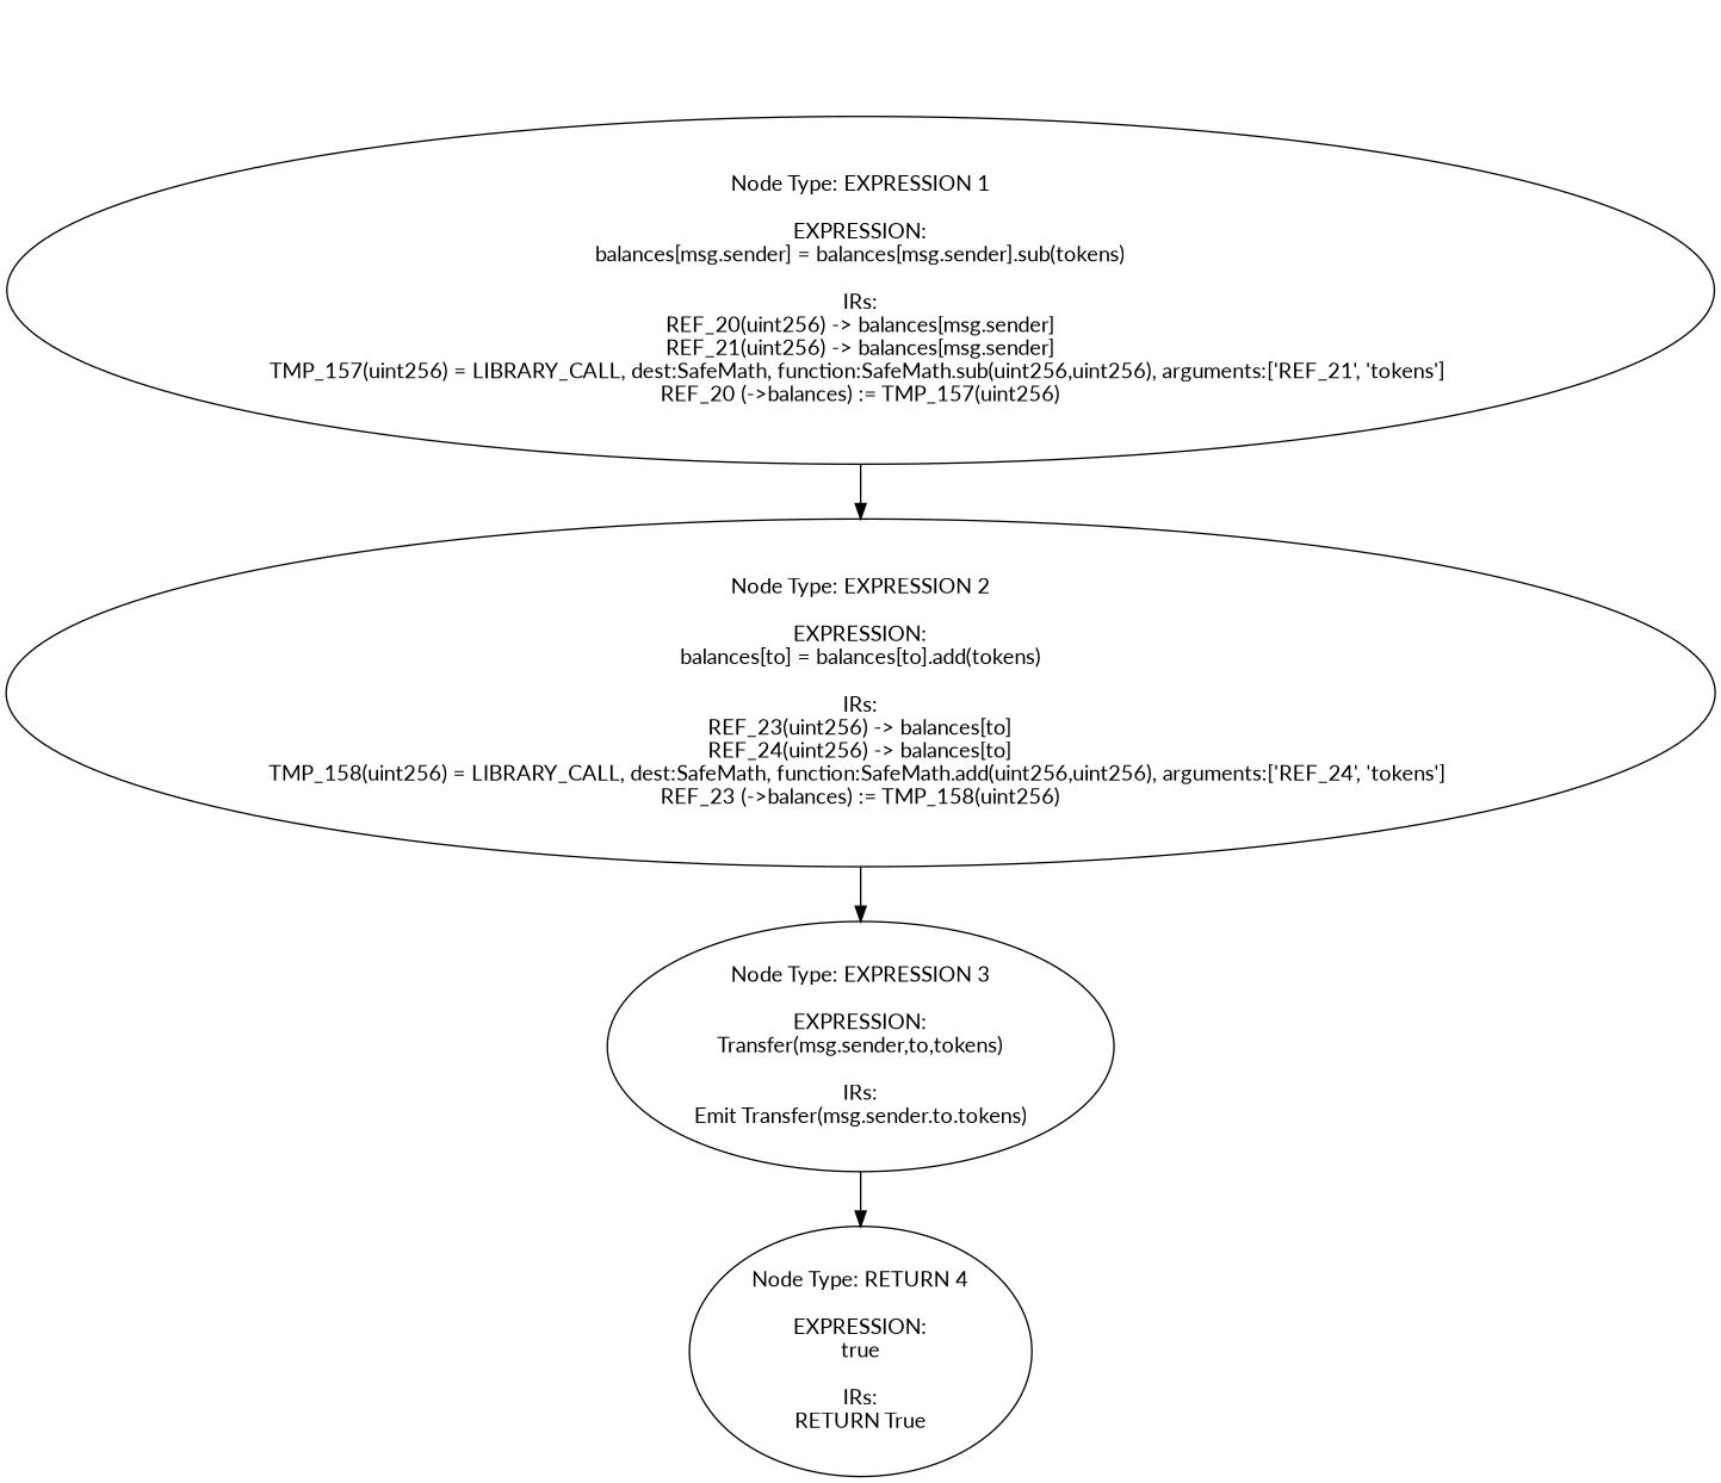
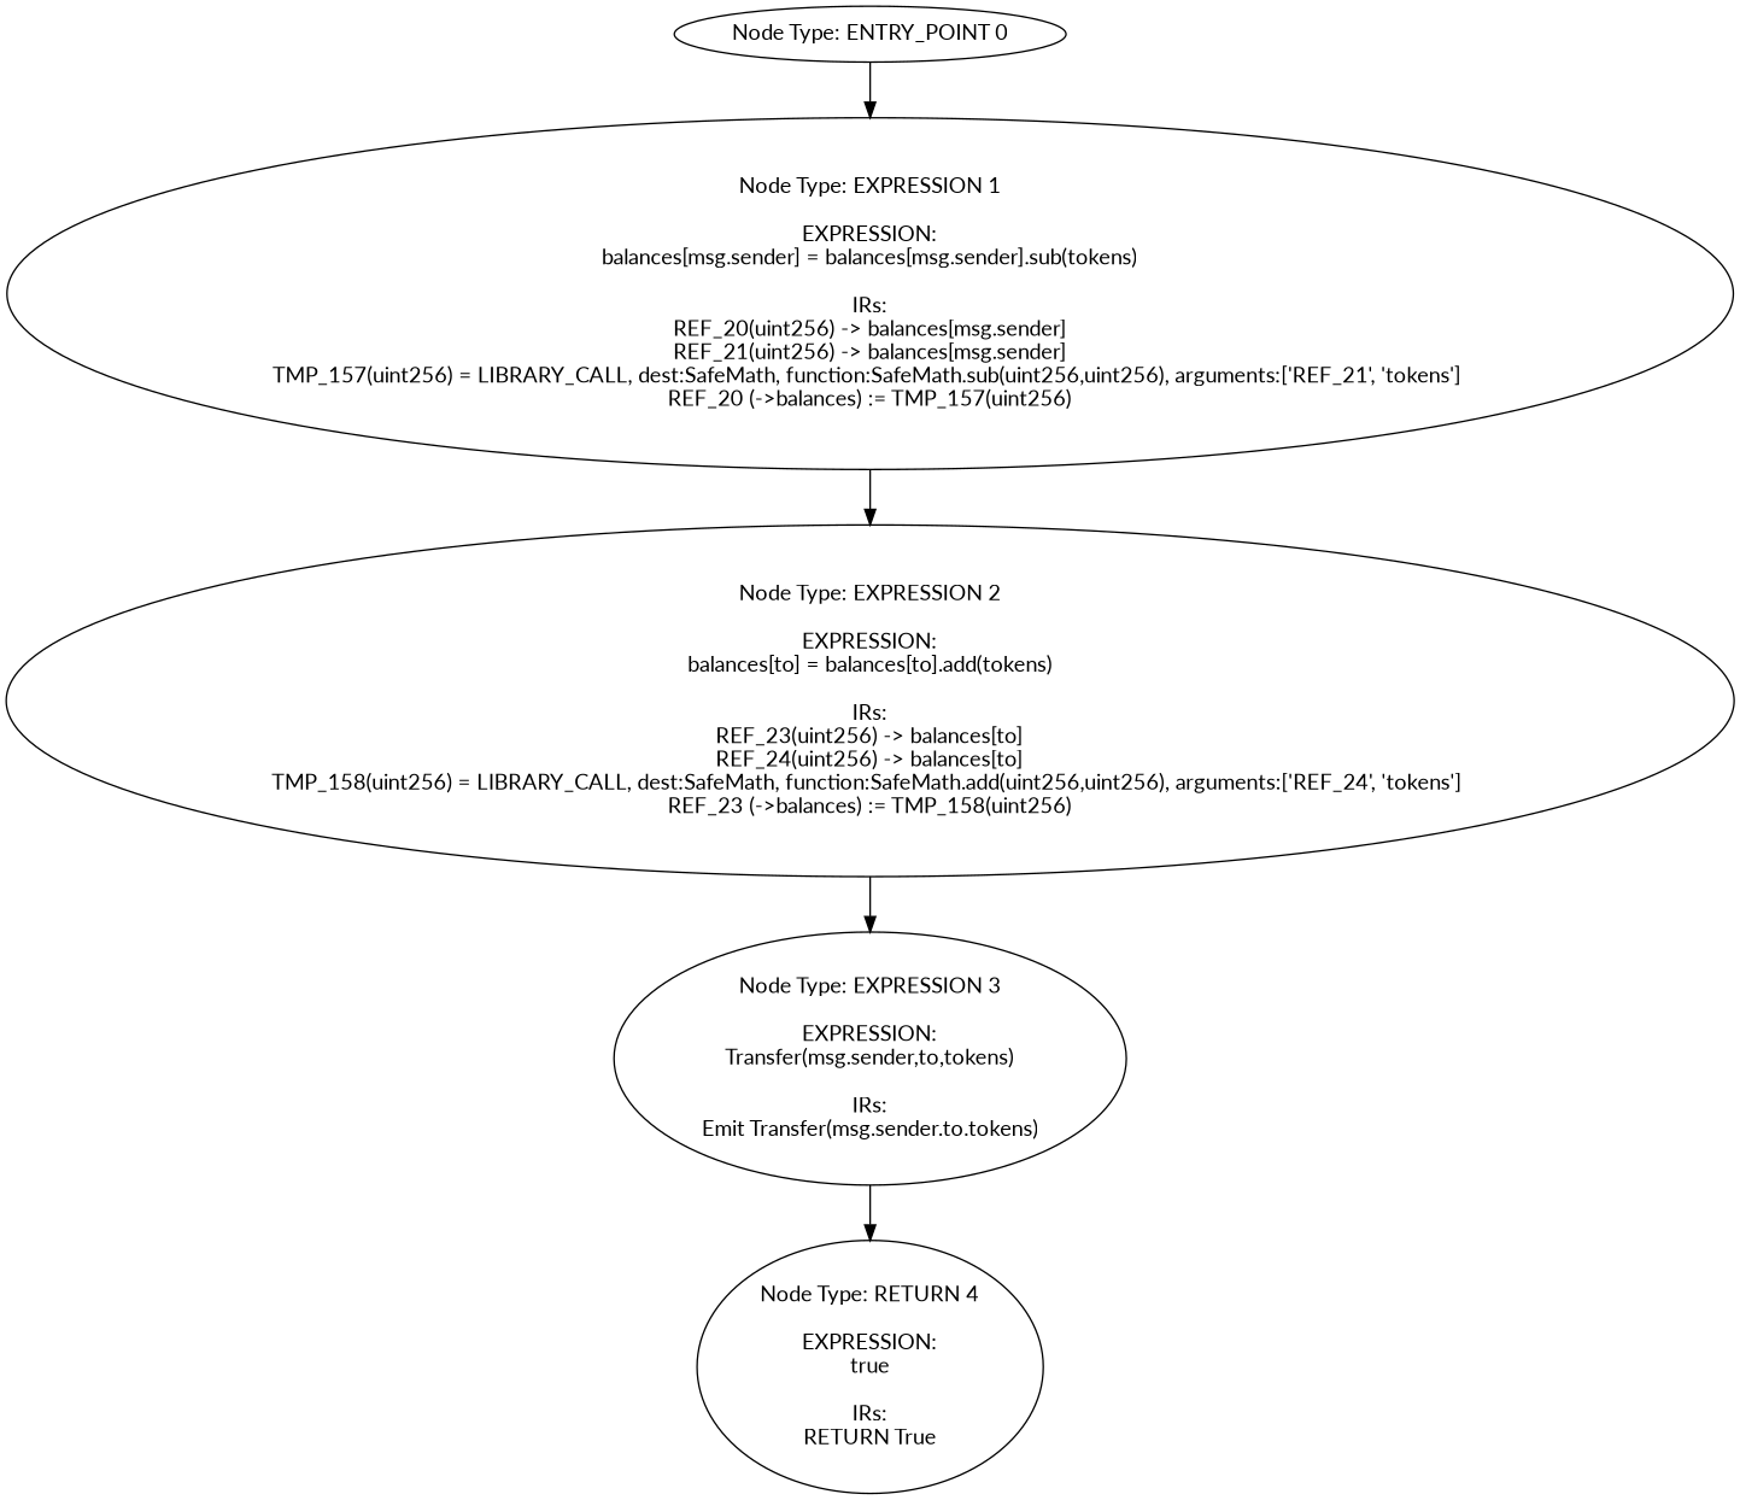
  digraph {
    fontname=Lato
    node [fontname=Lato]
    edge [fontname=Lato]
+   n1 [label="Node Type: ENTRY_POINT 0\n"]
    n2 [label="Node Type: EXPRESSION 1\n\nEXPRESSION:\nbalances[msg.sender] = balances[msg.sender].sub(tokens)\n\nIRs:\nREF_20(uint256) -> balances[msg.sender]\nREF_21(uint256) -> balances[msg.sender]\nTMP_157(uint256) = LIBRARY_CALL, dest:SafeMath, function:SafeMath.sub(uint256,uint256), arguments:['REF_21', 'tokens'] \nREF_20 (->balances) := TMP_157(uint256)"]
    n3 [label="Node Type: EXPRESSION 2\n\nEXPRESSION:\nbalances[to] = balances[to].add(tokens)\n\nIRs:\nREF_23(uint256) -> balances[to]\nREF_24(uint256) -> balances[to]\nTMP_158(uint256) = LIBRARY_CALL, dest:SafeMath, function:SafeMath.add(uint256,uint256), arguments:['REF_24', 'tokens'] \nREF_23 (->balances) := TMP_158(uint256)"]
    n4 [label="Node Type: EXPRESSION 3\n\nEXPRESSION:\nTransfer(msg.sender,to,tokens)\n\nIRs:\nEmit Transfer(msg.sender.to.tokens)"]
    n5 [label="Node Type: RETURN 4\n\nEXPRESSION:\ntrue\n\nIRs:\nRETURN True"]
+   n1 -> n2
    n2 -> n3
    n3 -> n4
    n4 -> n5
  }
